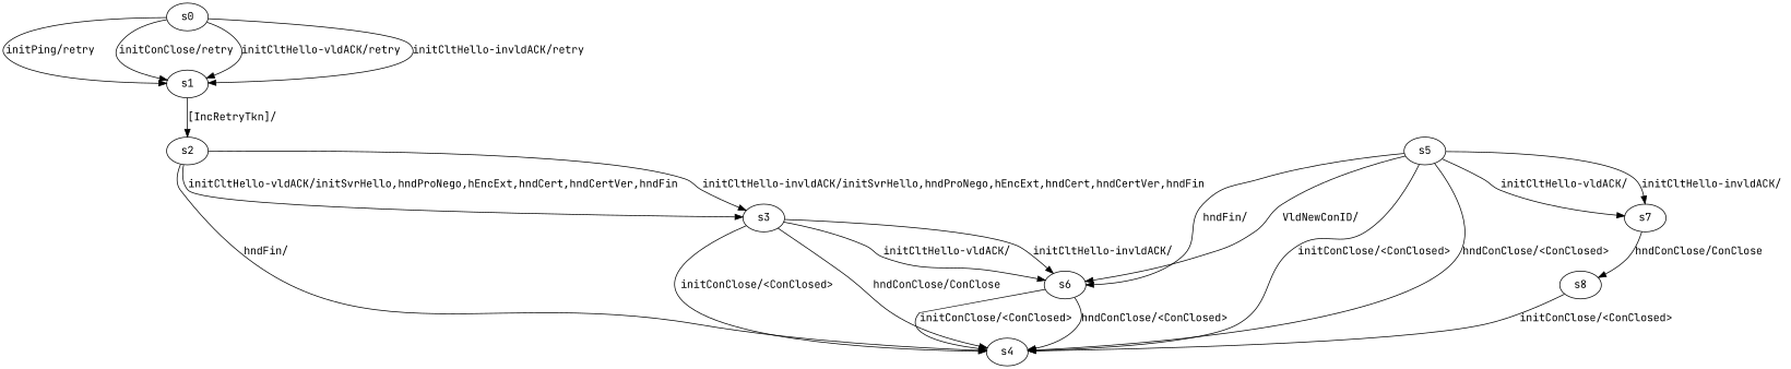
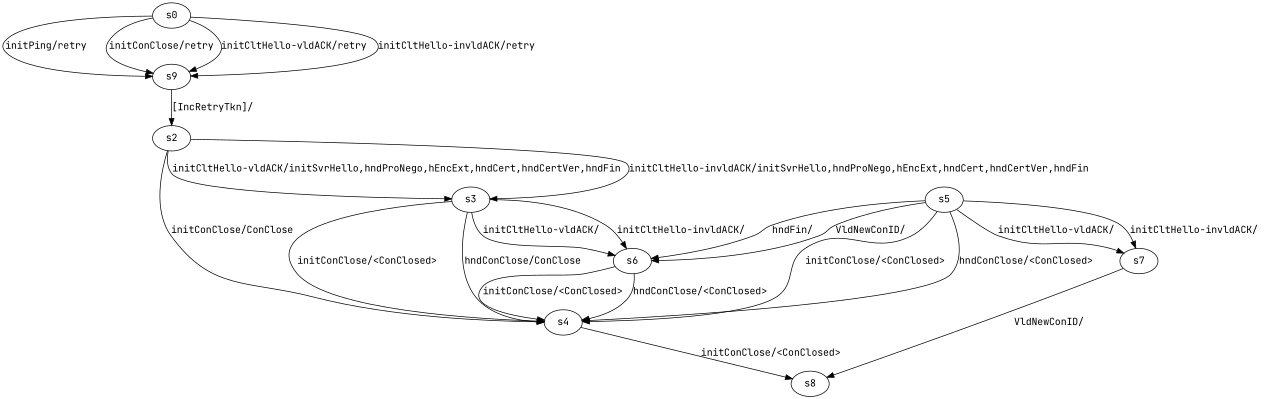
  digraph {
    fontname="JetBrains Mono"
    node [fontname="JetBrains Mono"]
    edge [fontname="JetBrains Mono"]
    n1 [label=s0]
-   n2 [label=s1]
+   n2 [label=s9]
    n3 [label=s2]
    n4 [label=s3]
    n5 [label=s4]
    n6 [label=s6]
    n7 [label=s5]
    n8 [label=s7]
    n9 [label=s8]
    n1 -> n2 [label="initPing/retry "]
    n1 -> n2 [label="initConClose/retry "]
    n1 -> n2 [label="initCltHello-vldACK/retry "]
    n1 -> n2 [label="initCltHello-invldACK/retry "]
    n2 -> n3 [label="[IncRetryTkn]/ "]
    n3 -> n4 [label="initCltHello-vldACK/initSvrHello,hndProNego,hEncExt,hndCert,hndCertVer,hndFin "]
    n3 -> n4 [label="initCltHello-invldACK/initSvrHello,hndProNego,hEncExt,hndCert,hndCertVer,hndFin "]
-   n3 -> n5 [label="hndFin/ "]
+   n3 -> n5 [label="initConClose/ConClose "]
    n4 -> n5 [label="initConClose/<ConClosed> "]
    n4 -> n5 [label="hndConClose/ConClose "]
    n4 -> n6 [label="initCltHello-vldACK/ "]
    n4 -> n6 [label="initCltHello-invldACK/ "]
    n6 -> n5 [label="initConClose/<ConClosed> "]
    n6 -> n5 [label="hndConClose/<ConClosed> "]
    n7 -> n5 [label="initConClose/<ConClosed> "]
    n7 -> n5 [label="hndConClose/<ConClosed> "]
    n7 -> n6 [label="hndFin/ "]
    n7 -> n6 [label="VldNewConID/ "]
    n7 -> n8 [label="initCltHello-vldACK/ "]
    n7 -> n8 [label="initCltHello-invldACK/ "]
-   n8 -> n9 [label="hndConClose/ConClose "]
-   n9 -> n5 [label="initConClose/<ConClosed> "]
+   n8 -> n9 [label="VldNewConID/ "]
+   n5 -> n9 [label="initConClose/<ConClosed> "]
  }
